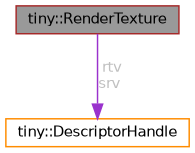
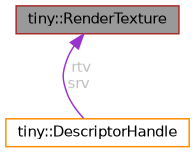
  digraph {
    node [fontname=Helvetica fontsize=10 shape=box style=filled]
    n1 [color=brown fillcolor=grey60 fontcolor=black height=0.2 label="tiny::RenderTexture" width=0.4]
    n2 [color=darkorange fillcolor=white height=0.2 label="tiny::DescriptorHandle" width=0.4]
-   n2 -> n1 [color=darkorchid3 dir=back fontcolor=grey fontname=Helvetica fontsize=10 label=" rtv\nsrv" labelfontname=Helvetica labelfontsize=10 style=solid]
+   n1 -> n2 [color=darkorchid3 dir=back fontcolor=grey fontname=Helvetica fontsize=10 label=" rtv\nsrv" labelfontname=Helvetica labelfontsize=10 style=solid]
  }
